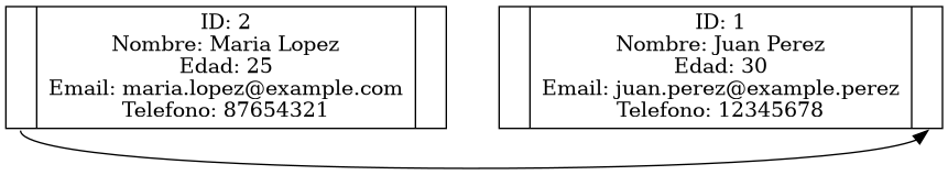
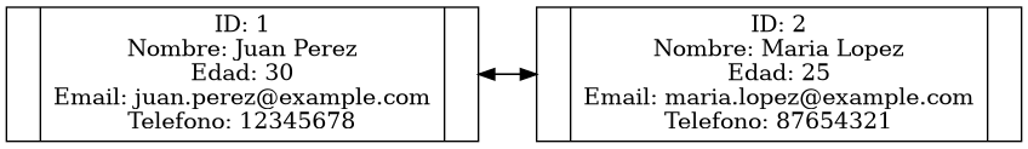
  digraph {
    rankdir=LR
    node [shape=record]
-   n1 [height=.1 label="{<f1>| ID: 1\nNombre: Juan Perez\nEdad: 30\nEmail: juan.perez@example.perez\nTelefono: 12345678|<f2>}"]
+   n1 [height=.1 label="{<f1>| ID: 1\nNombre: Juan Perez\nEdad: 30\nEmail: juan.perez@example.com\nTelefono: 12345678|<f2>}"]
    n2 [height=.1 label="{<f1>| ID: 2\nNombre: Maria Lopez\nEdad: 25\nEmail: maria.lopez@example.com\nTelefono: 87654321|<f2>}"]
+   n1 -> n2 [headport=f1 tailport=f2]
    n2 -> n1 [headport=f2 tailport=f1]
  }
